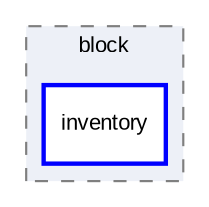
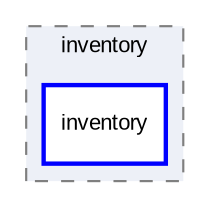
  digraph {
    compound=true
    fontname="Liberation Sans"
    n1 [color=blue fillcolor=white fontname="Liberation Sans" fontsize=10 label=inventory shape=box style="filled,bold,"]
    subgraph cluster_1 {
      bgcolor="#edf0f7"
      fontsize=10
-     label=block
+     label=inventory
      pencolor=grey50
      style="filled,dashed,"
      n1
    }
  }
